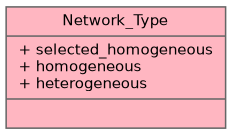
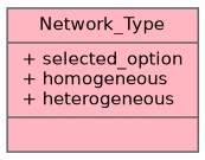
  digraph {
-   n1 [color=gray40 fillcolor=lightpink fontcolor=black fontname=Helvetica fontsize=10 height=0.2 label="{Network_Type\n|+ selected_homogeneous\l+ homogeneous\l+ heterogeneous\l|}" shape=record style=filled width=0.4]
+   n1 [color=gray40 fillcolor=lightpink fontcolor=black fontname=Helvetica fontsize=10 height=0.2 label="{Network_Type\n|+ selected_option\l+ homogeneous\l+ heterogeneous\l|}" shape=record style=filled width=0.4]
  }
